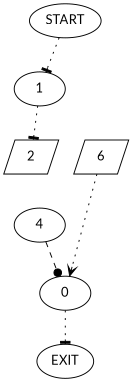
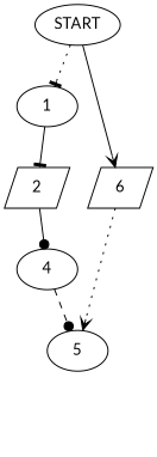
  digraph {
    fontname=Lato
    node [fontname=Lato shape=ellipse]
    edge [arrowhead=tee fontname=Lato style=dotted]
    n1 [label=START]
    1
    6 [shape=parallelogram]
    2 [shape=parallelogram]
-   5 [label=0]
-   n6 [label=EXIT]
+   5
    4
    n1 -> 1
-   1 -> 2
+   n1 -> 6 [arrowhead=vee style=solid]
+   1 -> 2 [style=solid]
    6 -> 5 [arrowhead=vee]
-   5 -> n6
+   2 -> 4 [arrowhead=dot style=solid]
    4 -> 5 [arrowhead=dot style=dashed]
  }
